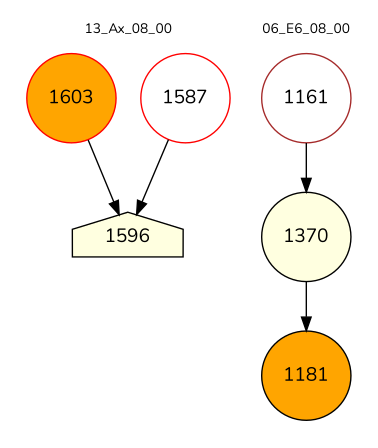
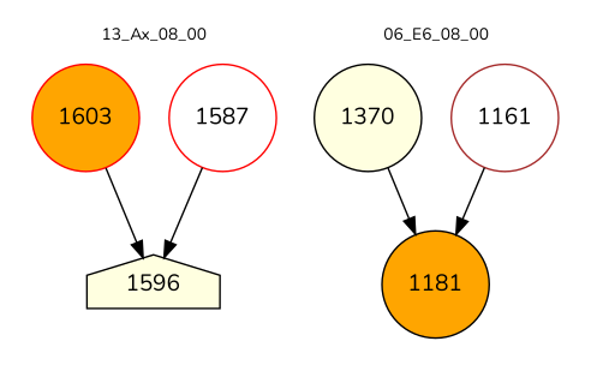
  digraph {
    fontname=Nunito
    node [color=black fillcolor=white fontname=Nunito shape=circle style=filled]
    edge [color=black fontname=Nunito]
    n1 [color=red label=1587]
    n2 [fillcolor=lightyellow label=1596 shape=house]
    n3 [color=red fillcolor=orange label=1603]
    n4 [color=brown label=1161]
    n5 [fillcolor=lightyellow label=1370]
    n6 [fillcolor=orange label=1181]
    subgraph cluster_1 {
      color=white
      fontsize=10
      label="13_Ax_08_00"
      n1
      n2
      n3
    }
    subgraph cluster_2 {
      color=white
      fontsize=10
      label="06_E6_08_00"
      n4
      n5
      n6
    }
    n1 -> n2
    n3 -> n2
-   n4 -> n5
+   n4 -> n6
    n5 -> n6
  }
